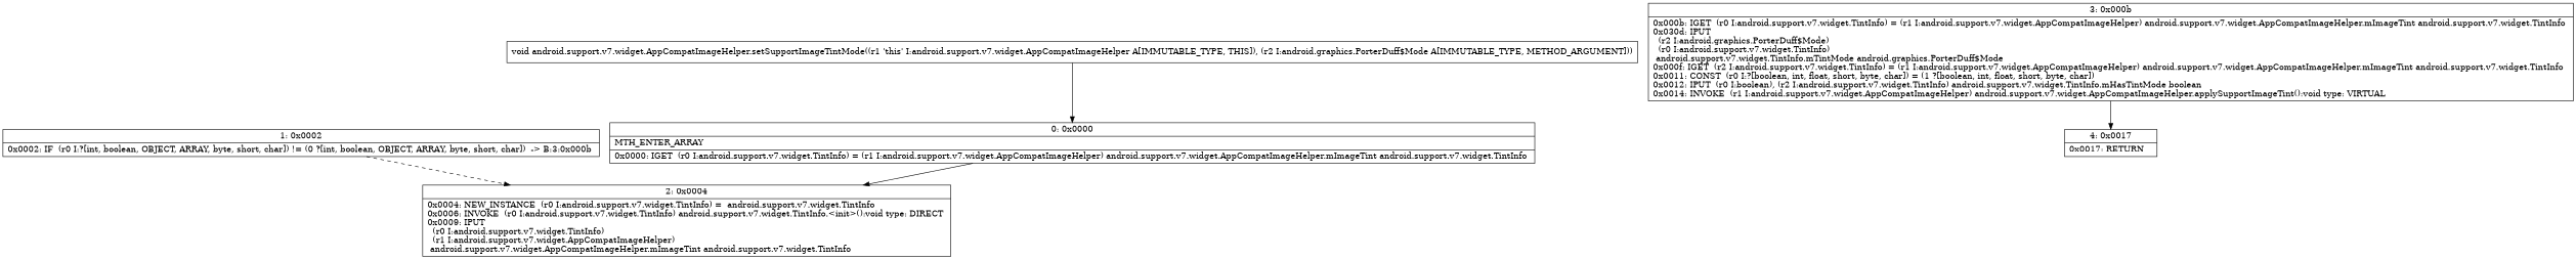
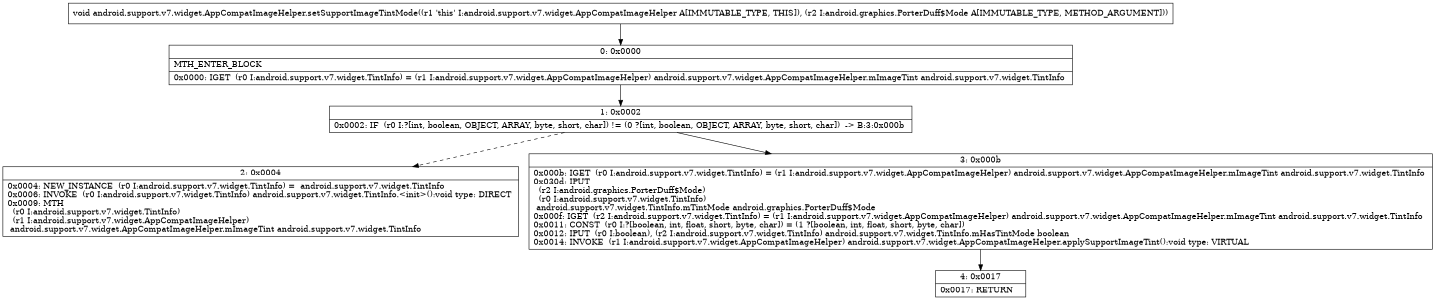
  digraph {
    node [shape=record]
-   n1 [label="{0\:\ 0x0000|MTH_ENTER_ARRAY\l|0x0000: IGET  (r0 I:android.support.v7.widget.TintInfo) = (r1 I:android.support.v7.widget.AppCompatImageHelper) android.support.v7.widget.AppCompatImageHelper.mImageTint android.support.v7.widget.TintInfo \l}"]
+   n1 [label="{0\:\ 0x0000|MTH_ENTER_BLOCK\l|0x0000: IGET  (r0 I:android.support.v7.widget.TintInfo) = (r1 I:android.support.v7.widget.AppCompatImageHelper) android.support.v7.widget.AppCompatImageHelper.mImageTint android.support.v7.widget.TintInfo \l}"]
    n2 [label="{1\:\ 0x0002|0x0002: IF  (r0 I:?[int, boolean, OBJECT, ARRAY, byte, short, char]) != (0 ?[int, boolean, OBJECT, ARRAY, byte, short, char])  \-\> B:3:0x000b \l}"]
-   n3 [label="{2\:\ 0x0004|0x0004: NEW_INSTANCE  (r0 I:android.support.v7.widget.TintInfo) =  android.support.v7.widget.TintInfo \l0x0006: INVOKE  (r0 I:android.support.v7.widget.TintInfo) android.support.v7.widget.TintInfo.\<init\>():void type: DIRECT \l0x0009: IPUT  \l  (r0 I:android.support.v7.widget.TintInfo)\l  (r1 I:android.support.v7.widget.AppCompatImageHelper)\l android.support.v7.widget.AppCompatImageHelper.mImageTint android.support.v7.widget.TintInfo \l}"]
+   n3 [label="{2\:\ 0x0004|0x0004: NEW_INSTANCE  (r0 I:android.support.v7.widget.TintInfo) =  android.support.v7.widget.TintInfo \l0x0006: INVOKE  (r0 I:android.support.v7.widget.TintInfo) android.support.v7.widget.TintInfo.\<init\>():void type: DIRECT \l0x0009: MTH  \l  (r0 I:android.support.v7.widget.TintInfo)\l  (r1 I:android.support.v7.widget.AppCompatImageHelper)\l android.support.v7.widget.AppCompatImageHelper.mImageTint android.support.v7.widget.TintInfo \l}"]
    n4 [label="{3\:\ 0x000b|0x000b: IGET  (r0 I:android.support.v7.widget.TintInfo) = (r1 I:android.support.v7.widget.AppCompatImageHelper) android.support.v7.widget.AppCompatImageHelper.mImageTint android.support.v7.widget.TintInfo \l0x030d: IPUT  \l  (r2 I:android.graphics.PorterDuff$Mode)\l  (r0 I:android.support.v7.widget.TintInfo)\l android.support.v7.widget.TintInfo.mTintMode android.graphics.PorterDuff$Mode \l0x000f: IGET  (r2 I:android.support.v7.widget.TintInfo) = (r1 I:android.support.v7.widget.AppCompatImageHelper) android.support.v7.widget.AppCompatImageHelper.mImageTint android.support.v7.widget.TintInfo \l0x0011: CONST  (r0 I:?[boolean, int, float, short, byte, char]) = (1 ?[boolean, int, float, short, byte, char]) \l0x0012: IPUT  (r0 I:boolean), (r2 I:android.support.v7.widget.TintInfo) android.support.v7.widget.TintInfo.mHasTintMode boolean \l0x0014: INVOKE  (r1 I:android.support.v7.widget.AppCompatImageHelper) android.support.v7.widget.AppCompatImageHelper.applySupportImageTint():void type: VIRTUAL \l}"]
    n5 [label="{4\:\ 0x0017|0x0017: RETURN   \l}"]
    n6 [label="{void android.support.v7.widget.AppCompatImageHelper.setSupportImageTintMode((r1 'this' I:android.support.v7.widget.AppCompatImageHelper A[IMMUTABLE_TYPE, THIS]), (r2 I:android.graphics.PorterDuff$Mode A[IMMUTABLE_TYPE, METHOD_ARGUMENT])) }"]
-   n1 -> n3
+   n1 -> n2
    n2 -> n3 [style=dashed]
+   n2 -> n4
    n4 -> n5
    n6 -> n1
  }
